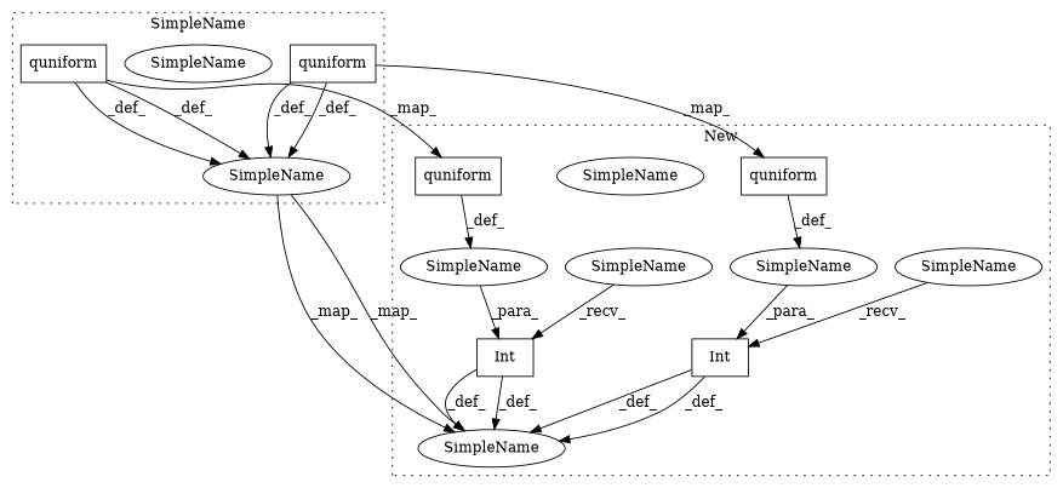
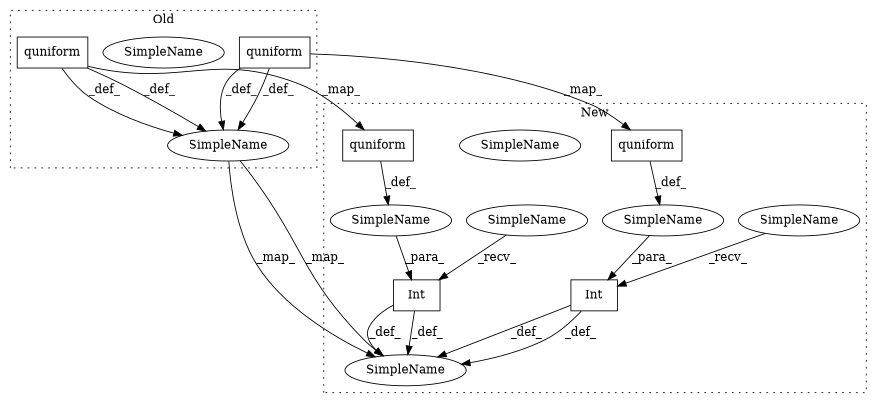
  digraph {
    node [a=42 l="9,1" s=23599 shape=ellipse]
    n1 [a=32 label=quniform s="24081,24121" shape=box]
    n2 [l=4 label=SimpleName]
    n3 [l=4 label=SimpleName]
    n4 [a=32 label=quniform s="23983,24025" shape=box]
    n5 [a=32 label=quniform s="24102,24142" shape=box]
    n6 [l=4 label=SimpleName]
    n7 [l=4 label=SimpleName]
    n8 [label=SimpleName l="" s=""]
    n9 [a=32 l="4,1" label=Int s="24095,24143" shape=box]
    n10 [a=32 label=quniform s="23993,24035" shape=box]
    n11 [label=SimpleName l="" s=""]
    n12 [a=32 l="4,1" label=Int s="23986,24036" shape=box]
    n13 [l=5 label=SimpleName s=24089]
    n14 [l=5 label=SimpleName s=23980]
    subgraph cluster_1 {
-     label=SimpleName
+     label=Old
      style=dotted
      n1
      n2
      n3
      n4
    }
    subgraph cluster_2 {
      label=New
      style=dotted
      n5
      n6
      n7
      n8
      n9
      n10
      n11
      n12
      n13
      n14
    }
    n1 -> n3 [label=_def_]
    n1 -> n3 [label=_def_]
    n1 -> n5 [label=_map_]
    n3 -> n7 [label=_map_]
    n3 -> n7 [label=_map_]
    n4 -> n3 [label=_def_]
    n4 -> n3 [label=_def_]
    n4 -> n10 [label=_map_]
    n5 -> n8 [label=_def_]
    n8 -> n9 [label=_para_]
    n9 -> n7 [label=_def_]
    n9 -> n7 [label=_def_]
    n10 -> n11 [label=_def_]
    n11 -> n12 [label=_para_]
    n12 -> n7 [label=_def_]
    n12 -> n7 [label=_def_]
    n13 -> n9 [label=_recv_]
    n14 -> n12 [label=_recv_]
  }
